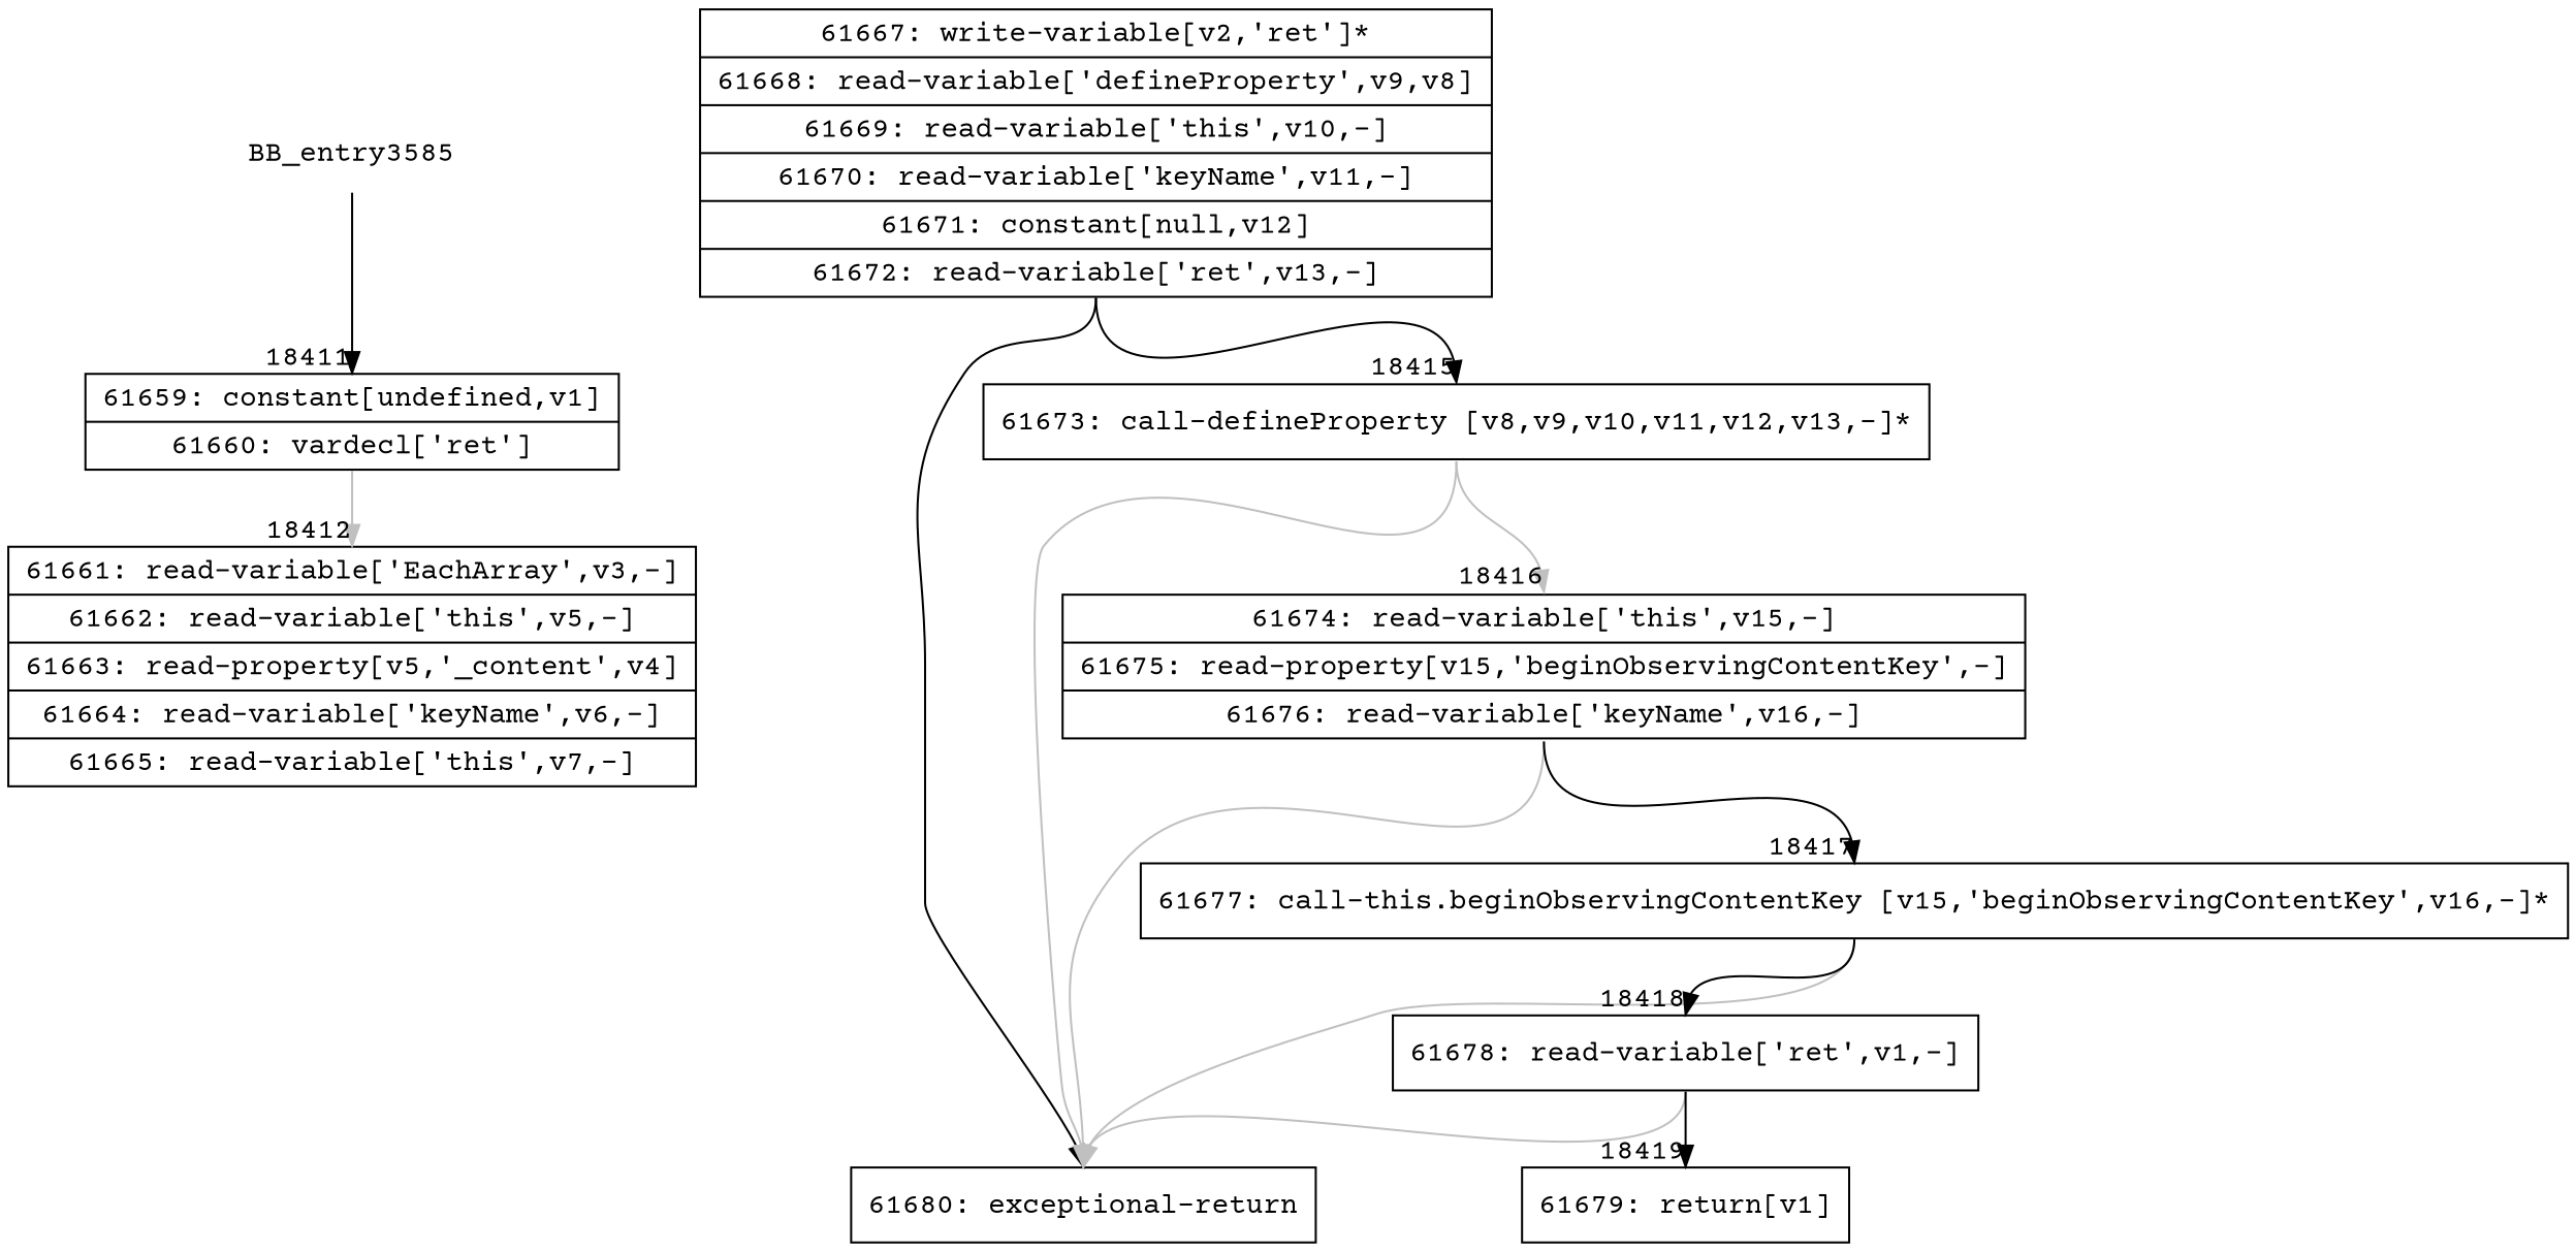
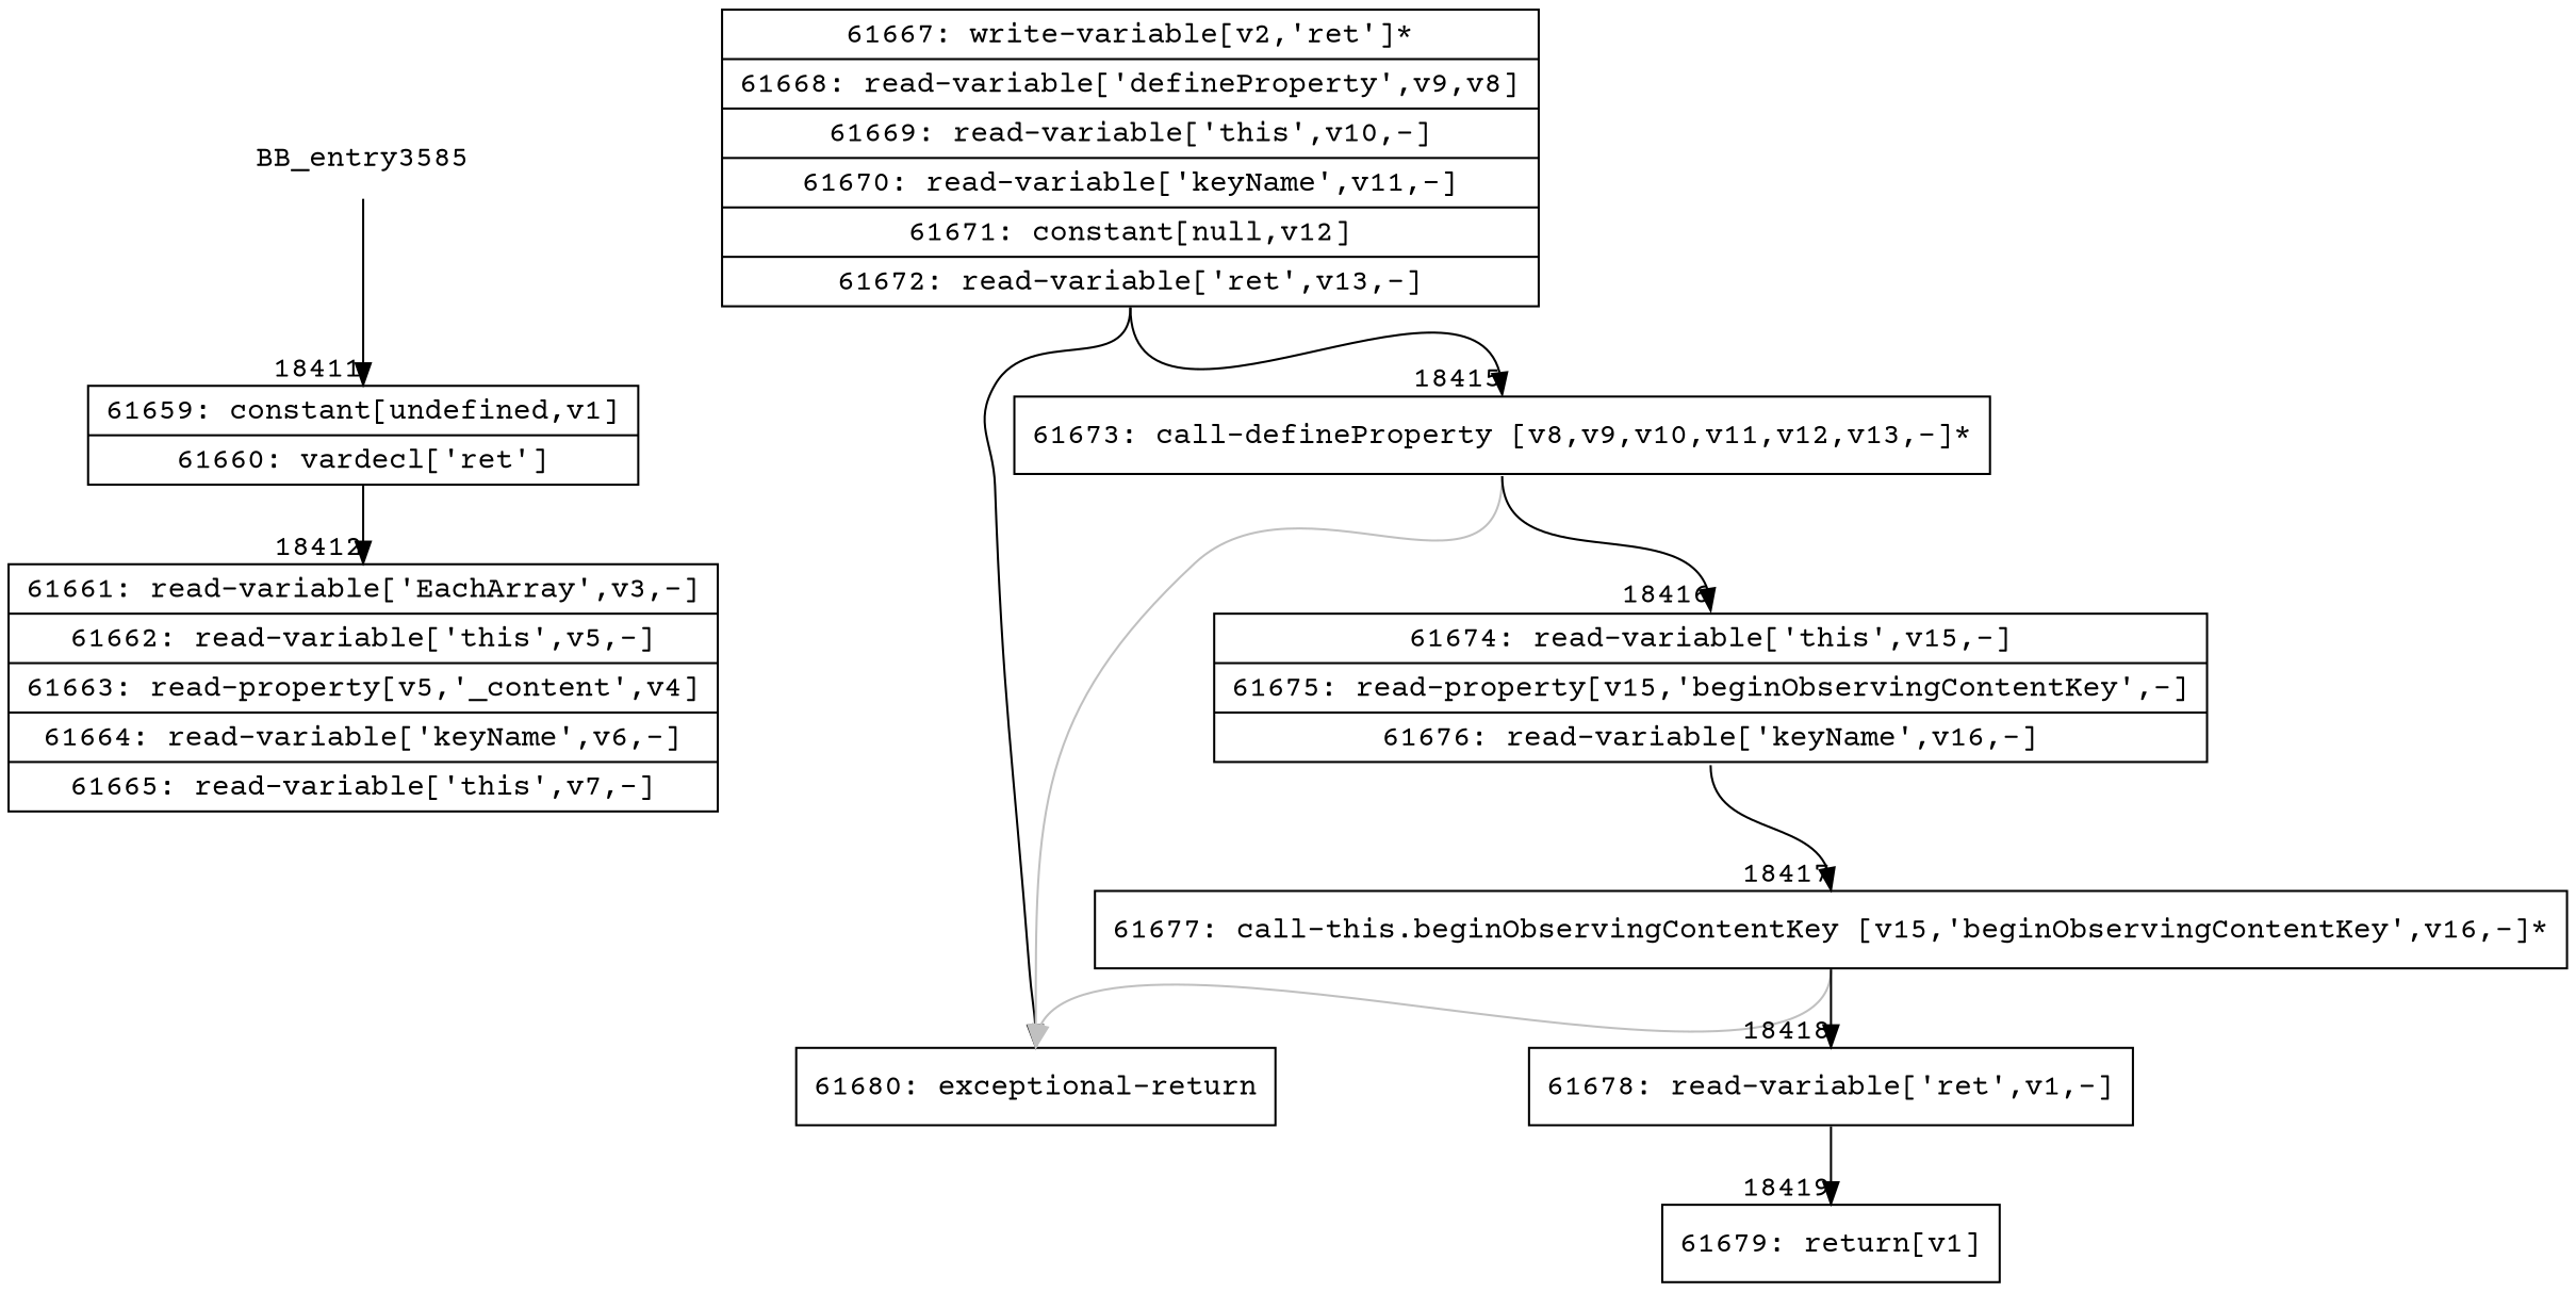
  digraph {
    fontname="Courier Prime"
    rankdir=TD
    node [fontname="Courier Prime" shape=record]
    edge [fontname="Courier Prime" headport=n tailport=s]
    n1 [label=BB_entry3585 shape=none]
    n2 [label="{61659: constant[undefined,v1]|61660: vardecl['ret']}"]
    n3 [label="{61661: read-variable['EachArray',v3,-]|61662: read-variable['this',v5,-]|61663: read-property[v5,'_content',v4]|61664: read-variable['keyName',v6,-]|61665: read-variable['this',v7,-]}"]
    n4 [label="{61680: exceptional-return}"]
    n5 [label="{61667: write-variable[v2,'ret']*|61668: read-variable['defineProperty',v9,v8]|61669: read-variable['this',v10,-]|61670: read-variable['keyName',v11,-]|61671: constant[null,v12]|61672: read-variable['ret',v13,-]}"]
    n6 [label="{61673: call-defineProperty [v8,v9,v10,v11,v12,v13,-]*}"]
    n7 [label="{61674: read-variable['this',v15,-]|61675: read-property[v15,'beginObservingContentKey',-]|61676: read-variable['keyName',v16,-]}"]
    n8 [label="{61677: call-this.beginObservingContentKey [v15,'beginObservingContentKey',v16,-]*}"]
    n9 [label="{61678: read-variable['ret',v1,-]}"]
    n10 [label="{61679: return[v1]}"]
    n1 -> n2 [headlabel="    18411"]
-   n2 -> n3 [headlabel="      18412" color=gray]
+   n2 -> n3 [headlabel="      18412"]
    n5 -> n4 [color=black]
    n5 -> n6 [headlabel="      18415"]
    n6 -> n4 [color=gray]
-   n6 -> n7 [headlabel="      18416" color=gray]
-   n7 -> n4 [color=gray]
+   n6 -> n7 [headlabel="      18416"]
    n7 -> n8 [headlabel="      18417"]
    n8 -> n4 [color=gray]
    n8 -> n9 [headlabel="      18418"]
-   n9 -> n4 [color=gray]
    n9 -> n10 [headlabel="      18419"]
  }
